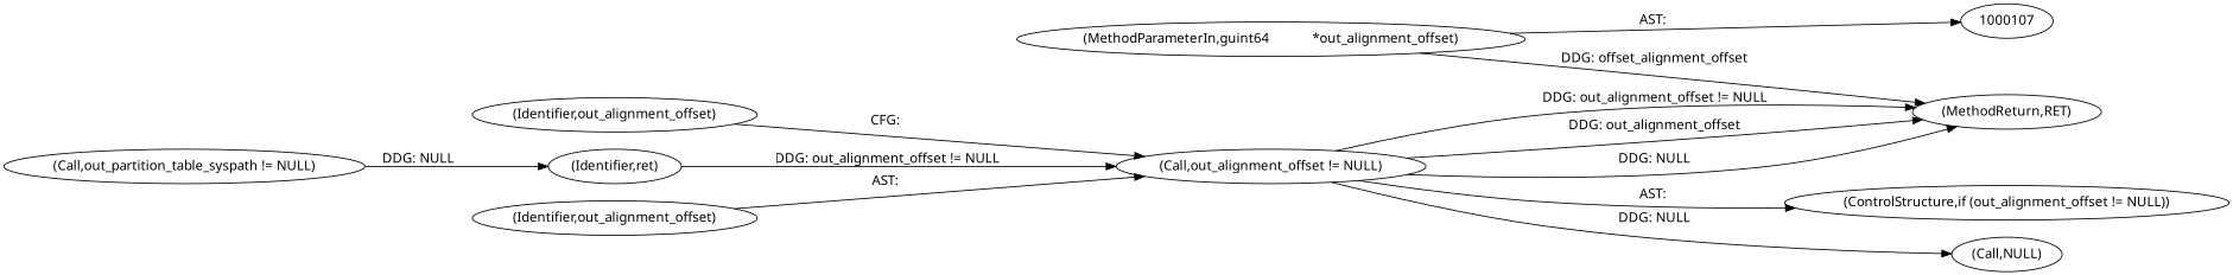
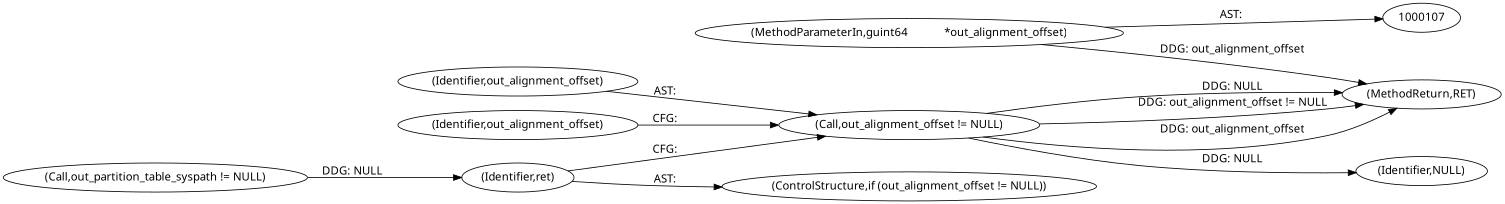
  digraph {
    fontname="Noto Sans"
    rankdir=LR
    node [fontname="Noto Sans"]
    edge [fontname="Noto Sans"]
    n1 [label="(MethodParameterIn,guint64            *out_alignment_offset)"]
    n2 [label="(MethodReturn,RET)"]
    1000107
    n4 [label="(Call,out_alignment_offset != NULL)"]
    n5 [label="(ControlStructure,if (out_alignment_offset != NULL))"]
-   n6 [label="(Call,NULL)"]
+   n6 [label="(Identifier,NULL)"]
    n7 [label="(Identifier,out_alignment_offset)"]
    n8 [label="(Identifier,ret)"]
    n9 [label="(Identifier,out_alignment_offset)"]
    n10 [label="(Call,out_partition_table_syspath != NULL)"]
-   n1 -> n2 [label="DDG: offset_alignment_offset"]
+   n1 -> n2 [label="DDG: out_alignment_offset"]
    n1 -> 1000107 [label="AST: "]
    n4 -> n2 [label="DDG: out_alignment_offset != NULL"]
    n4 -> n2 [label="DDG: out_alignment_offset"]
    n4 -> n2 [label="DDG: NULL"]
-   n4 -> n5 [label="AST: "]
+   n8 -> n5 [label="AST: "]
    n4 -> n6 [label="DDG: NULL"]
    n7 -> n4 [label="CFG: "]
-   n8 -> n4 [label="DDG: out_alignment_offset != NULL"]
+   n8 -> n4 [label="CFG: "]
    n9 -> n4 [label="AST: "]
    n10 -> n8 [label="DDG: NULL"]
  }
